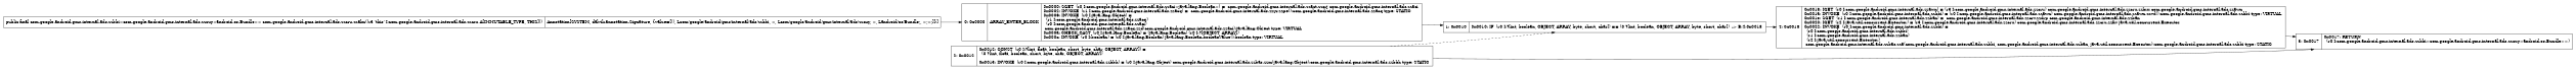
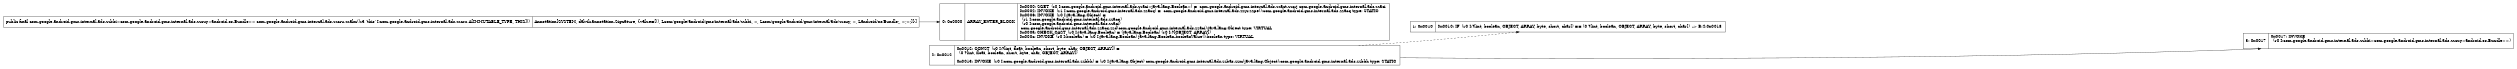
  digraph {
    rankdir=LR
    node [shape=record]
    n1 [label="{0\:\ 0x0000|ARRAY_ENTER_BLOCK\l|0x0000: SGET  (r0 I:com.google.android.gms.internal.ads.zzaci\<java.lang.Boolean\>) =  com.google.android.gms.internal.ads.zzact.zzcrj com.google.android.gms.internal.ads.zzaci \l0x0002: INVOKE  (r1 I:com.google.android.gms.internal.ads.zzacq) =  com.google.android.gms.internal.ads.zzyr.zzpe():com.google.android.gms.internal.ads.zzacq type: STATIC \l0x0006: INVOKE  (r0 I:java.lang.Object) = \l  (r1 I:com.google.android.gms.internal.ads.zzacq)\l  (r0 I:com.google.android.gms.internal.ads.zzaci)\l com.google.android.gms.internal.ads.zzacq.zzd(com.google.android.gms.internal.ads.zzaci):java.lang.Object type: VIRTUAL \l0x000a: CHECK_CAST  (r0 I:java.lang.Boolean) = (java.lang.Boolean) (r0 I:?[OBJECT, ARRAY]) \l0x000c: INVOKE  (r0 I:boolean) = (r0 I:java.lang.Boolean) java.lang.Boolean.booleanValue():boolean type: VIRTUAL \l}"]
    n2 [label="{1\:\ 0x0010|0x0010: IF  (r0 I:?[int, boolean, OBJECT, ARRAY, byte, short, char]) == (0 ?[int, boolean, OBJECT, ARRAY, byte, short, char])  \-\> B:4:0x0018 \l}"]
-   n3 [label="{4\:\ 0x0018|0x0018: IGET  (r0 I:com.google.android.gms.internal.ads.zzawn) = (r3 I:com.google.android.gms.internal.ads.zzcru) com.google.android.gms.internal.ads.zzcru.zzbrx com.google.android.gms.internal.ads.zzawn \l0x001a: INVOKE  (r0 I:com.google.android.gms.internal.ads.zzbbi) = (r0 I:com.google.android.gms.internal.ads.zzawn) com.google.android.gms.internal.ads.zzawn.zzvd():com.google.android.gms.internal.ads.zzbbi type: VIRTUAL \l0x001e: SGET  (r1 I:com.google.android.gms.internal.ads.zzban) =  com.google.android.gms.internal.ads.zzcrv.zzdrp com.google.android.gms.internal.ads.zzban \l0x0020: IGET  (r2 I:java.util.concurrent.Executor) = (r3 I:com.google.android.gms.internal.ads.zzcru) com.google.android.gms.internal.ads.zzcru.zzfiv java.util.concurrent.Executor \l0x0022: INVOKE  (r0 I:com.google.android.gms.internal.ads.zzbbi) = \l  (r0 I:com.google.android.gms.internal.ads.zzbbi)\l  (r1 I:com.google.android.gms.internal.ads.zzban)\l  (r2 I:java.util.concurrent.Executor)\l com.google.android.gms.internal.ads.zzbas.zza(com.google.android.gms.internal.ads.zzbbi, com.google.android.gms.internal.ads.zzban, java.util.concurrent.Executor):com.google.android.gms.internal.ads.zzbbi type: STATIC \l}"]
    n4 [label="{2\:\ 0x0012|0x0012: CONST  (r0 I:?[int, float, boolean, short, byte, char, OBJECT, ARRAY]) = \l  (0 ?[int, float, boolean, short, byte, char, OBJECT, ARRAY])\l \l0x0013: INVOKE  (r0 I:com.google.android.gms.internal.ads.zzbbh) = (r0 I:java.lang.Object) com.google.android.gms.internal.ads.zzbas.zzm(java.lang.Object):com.google.android.gms.internal.ads.zzbbh type: STATIC \l}"]
-   n5 [label="{3\:\ 0x0017|0x0017: RETURN  \l  (r0 I:com.google.android.gms.internal.ads.zzbbi\<com.google.android.gms.internal.ads.zzcuy\<android.os.Bundle\>\>)\l \l}"]
+   n5 [label="{3\:\ 0x0017|0x0017: INVOKE  \l  (r0 I:com.google.android.gms.internal.ads.zzbbi\<com.google.android.gms.internal.ads.zzcuy\<android.os.Bundle\>\>)\l \l}"]
    n6 [label="{public final com.google.android.gms.internal.ads.zzbbi\<com.google.android.gms.internal.ads.zzcuy\<android.os.Bundle\>\> com.google.android.gms.internal.ads.zzcru.zzalm((r3 'this' I:com.google.android.gms.internal.ads.zzcru A[IMMUTABLE_TYPE, THIS]))  | Annotation[SYSTEM, dalvik.annotation.Signature, \{value=[(), Lcom\/google\/android\/gms\/internal\/ads\/zzbbi, \<, Lcom\/google\/android\/gms\/internal\/ads\/zzcuy, \<, Landroid\/os\/Bundle;, \>;\>;]\}]\l}"]
-   n1 -> n2
-   n2 -> n3
-   n3 -> n5
    n4 -> n2 [style=dashed]
    n4 -> n5
    n6 -> n1
  }
